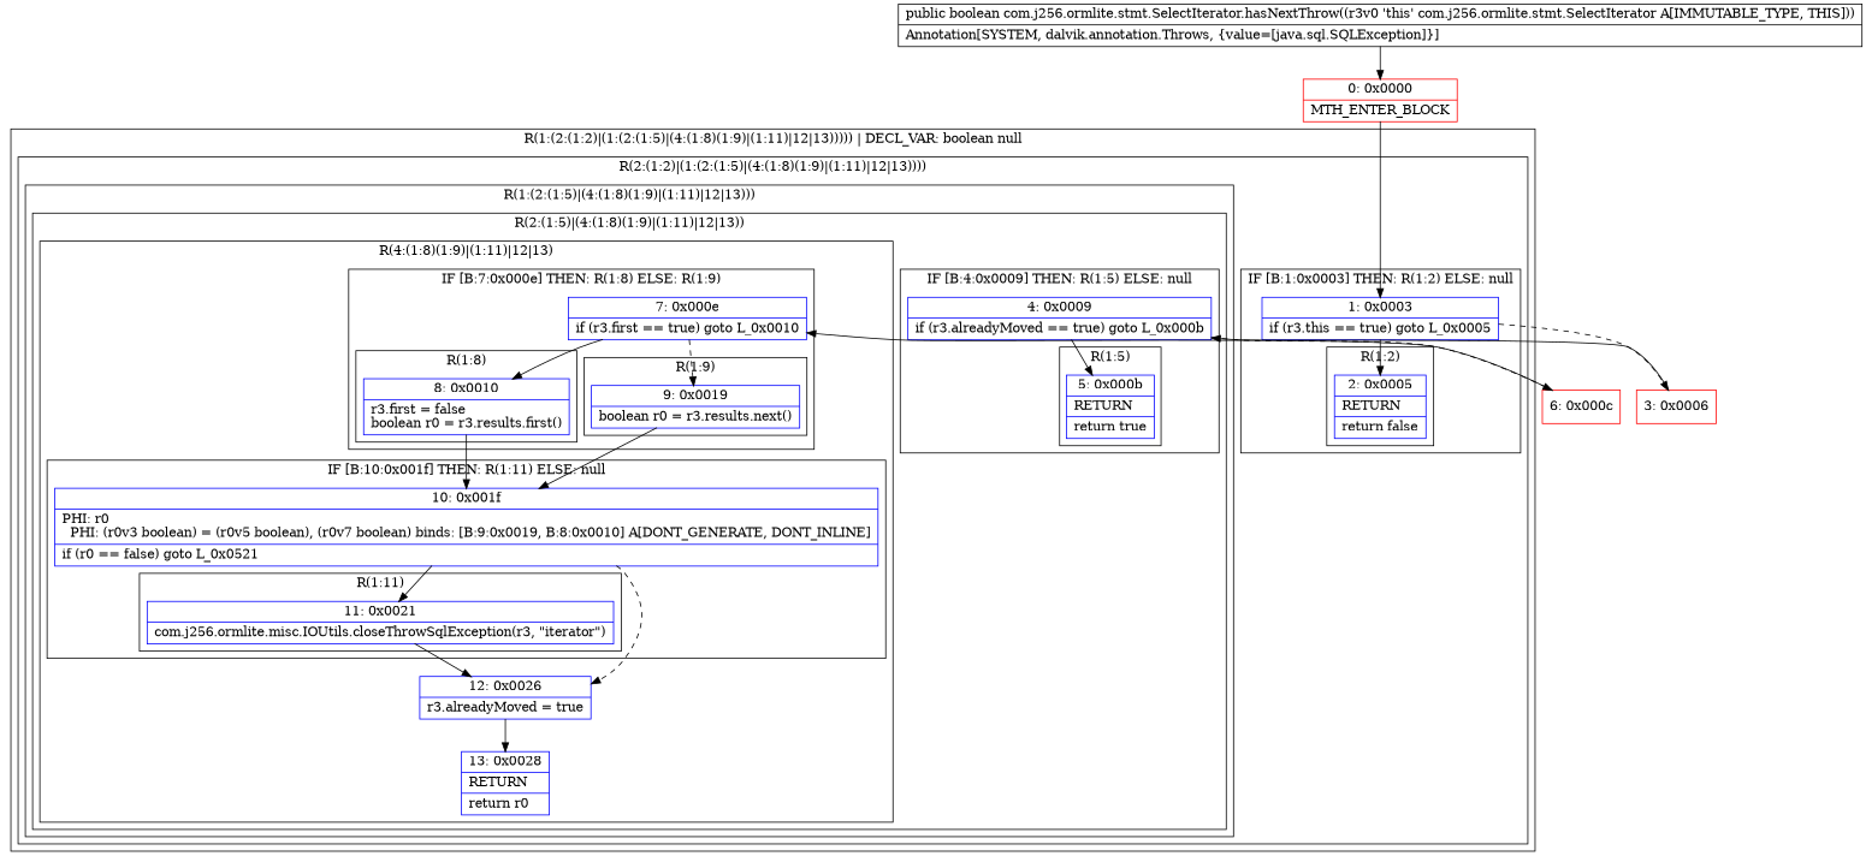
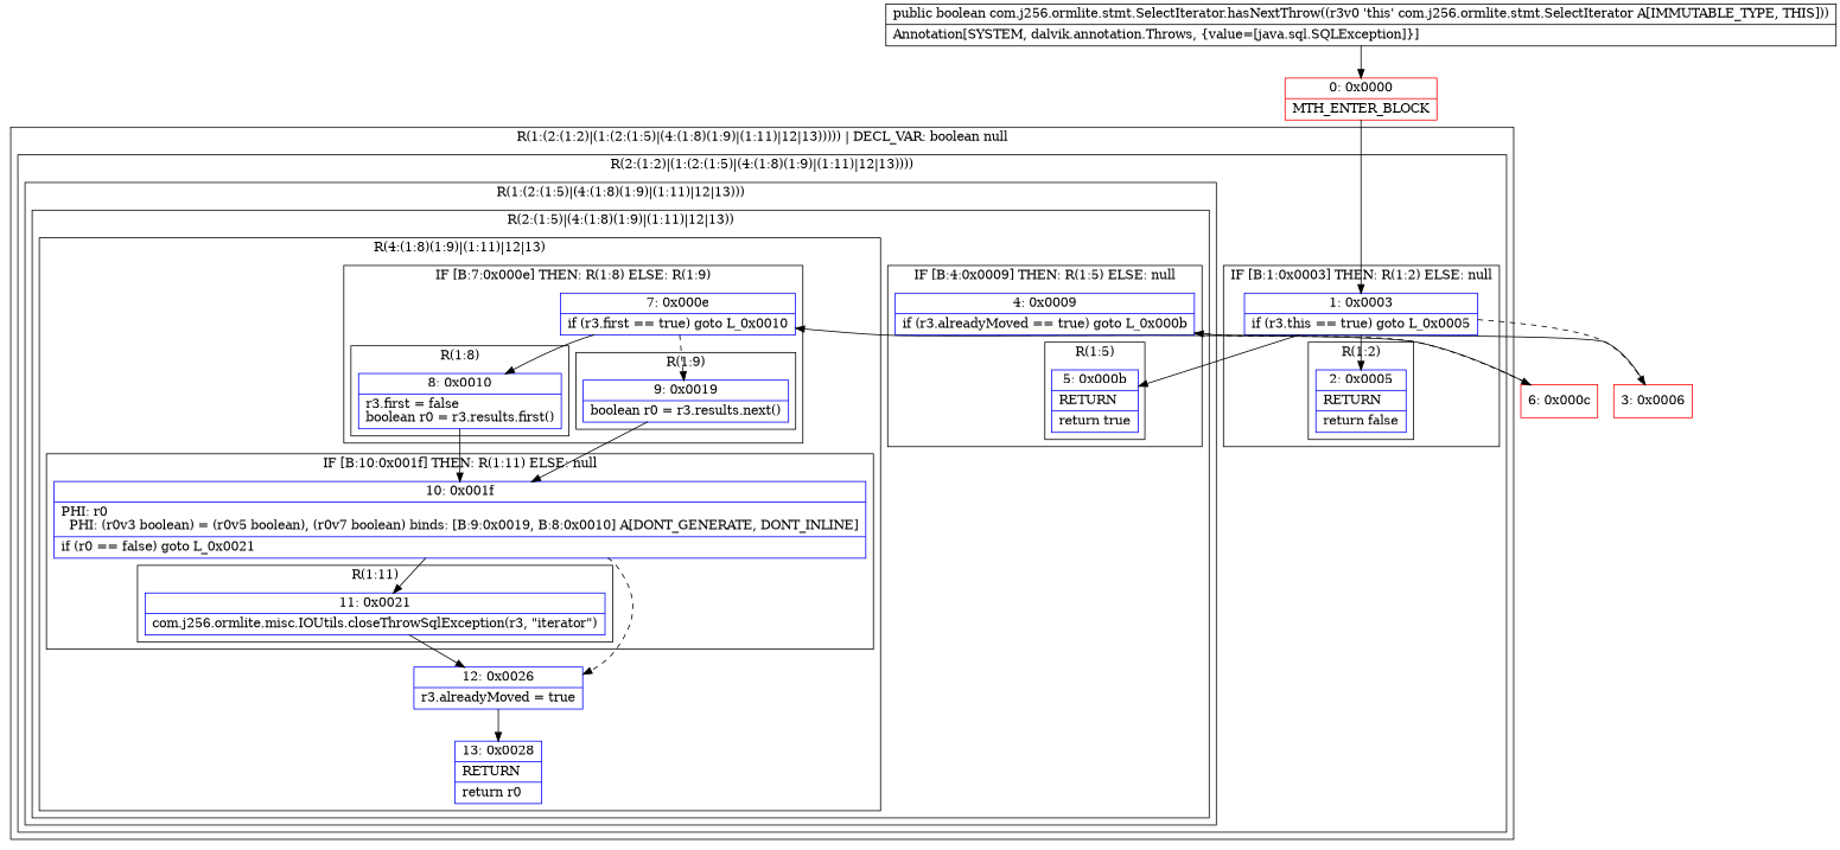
  digraph {
    node [color=blue shape=record]
    n1 [label="{2\:\ 0x0005|RETURN\l|return false\l}"]
    n2 [label="{1\:\ 0x0003|if (r3.this == true) goto L_0x0005\l}"]
    n3 [label="{5\:\ 0x000b|RETURN\l|return true\l}"]
    n4 [label="{4\:\ 0x0009|if (r3.alreadyMoved == true) goto L_0x000b\l}"]
    n5 [label="{8\:\ 0x0010|r3.first = false\lboolean r0 = r3.results.first()\l}"]
    n6 [label="{9\:\ 0x0019|boolean r0 = r3.results.next()\l}"]
    n7 [label="{7\:\ 0x000e|if (r3.first == true) goto L_0x0010\l}"]
    n8 [label="{11\:\ 0x0021|com.j256.ormlite.misc.IOUtils.closeThrowSqlException(r3, \"iterator\")\l}"]
-   n9 [label="{10\:\ 0x001f|PHI: r0 \l  PHI: (r0v3 boolean) = (r0v5 boolean), (r0v7 boolean) binds: [B:9:0x0019, B:8:0x0010] A[DONT_GENERATE, DONT_INLINE]\l|if (r0 == false) goto L_0x0521\l}"]
+   n9 [label="{10\:\ 0x001f|PHI: r0 \l  PHI: (r0v3 boolean) = (r0v5 boolean), (r0v7 boolean) binds: [B:9:0x0019, B:8:0x0010] A[DONT_GENERATE, DONT_INLINE]\l|if (r0 == false) goto L_0x0021\l}"]
    n10 [label="{12\:\ 0x0026|r3.alreadyMoved = true\l}"]
    n11 [label="{13\:\ 0x0028|RETURN\l|return r0\l}"]
    n12 [color=red label="{3\:\ 0x0006}"]
    n13 [color=red label="{6\:\ 0x000c}"]
    n14 [color=red label="{0\:\ 0x0000|MTH_ENTER_BLOCK\l}"]
    n15 [label="{public boolean com.j256.ormlite.stmt.SelectIterator.hasNextThrow((r3v0 'this' com.j256.ormlite.stmt.SelectIterator A[IMMUTABLE_TYPE, THIS]))  | Annotation[SYSTEM, dalvik.annotation.Throws, \{value=[java.sql.SQLException]\}]\l}" color=""]
    subgraph cluster_1 {
      label="R(1:(2:(1:2)|(1:(2:(1:5)|(4:(1:8)(1:9)|(1:11)|12|13))))) | DECL_VAR: boolean null\l"
      subgraph cluster_2 {
        label="R(2:(1:2)|(1:(2:(1:5)|(4:(1:8)(1:9)|(1:11)|12|13))))"
        subgraph cluster_3 {
          label="IF [B:1:0x0003] THEN: R(1:2) ELSE: null"
          n2
          subgraph cluster_4 {
            label="R(1:2)"
            n1
          }
        }
        subgraph cluster_5 {
          label="R(1:(2:(1:5)|(4:(1:8)(1:9)|(1:11)|12|13)))"
          subgraph cluster_6 {
            label="R(2:(1:5)|(4:(1:8)(1:9)|(1:11)|12|13))"
            subgraph cluster_7 {
              label="IF [B:4:0x0009] THEN: R(1:5) ELSE: null"
              n4
              subgraph cluster_8 {
                label="R(1:5)"
                n3
              }
            }
            subgraph cluster_9 {
              label="R(4:(1:8)(1:9)|(1:11)|12|13)"
              n10
              n11
              subgraph cluster_10 {
                label="IF [B:7:0x000e] THEN: R(1:8) ELSE: R(1:9)"
                n7
                subgraph cluster_11 {
                  label="R(1:8)"
                  n5
                }
                subgraph cluster_12 {
                  label="R(1:9)"
                  n6
                }
              }
              subgraph cluster_13 {
                label="IF [B:10:0x001f] THEN: R(1:11) ELSE: null"
                n9
                subgraph cluster_14 {
                  label="R(1:11)"
                  n8
                }
              }
            }
          }
        }
      }
    }
    n2 -> n1
    n2 -> n12 [style=dashed]
-   n4 -> n3
+   n2 -> n3
    n4 -> n13 [style=dashed]
    n5 -> n9
    n6 -> n9
    n7 -> n5
    n7 -> n6 [style=dashed]
    n8 -> n10
    n9 -> n8
    n9 -> n10 [style=dashed]
    n10 -> n11
    n12 -> n4
    n13 -> n7
    n14 -> n2
    n15 -> n14
  }
